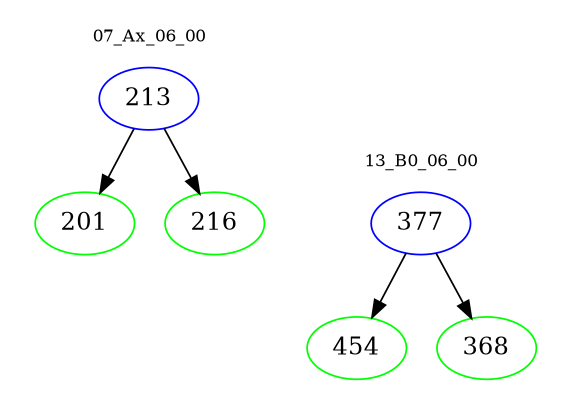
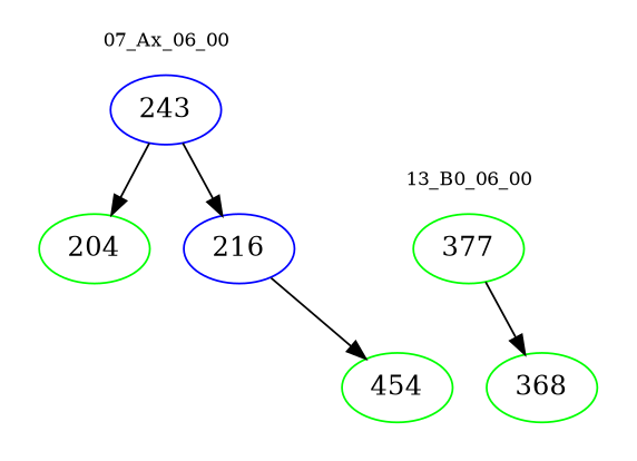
  digraph {
    node [color=blue]
    edge [color=black]
-   n1 [label=213]
-   n2 [color=green label=201]
-   n3 [color=green label=216]
-   n4 [label=377]
+   n1 [label=243]
+   n2 [color=green label=204]
+   n3 [label=216]
+   n4 [color=green label=377]
    n5 [color=green label=454]
    n6 [color=green label=368]
    subgraph cluster_1 {
      color=white
      fontsize=10
      label="07_Ax_06_00"
      n1
      n2
      n3
    }
    subgraph cluster_2 {
      color=white
      fontsize=10
      label="13_B0_06_00"
      n4
      n5
      n6
    }
    n1 -> n2
    n1 -> n3
-   n4 -> n5
+   n3 -> n5
    n4 -> n6
  }
